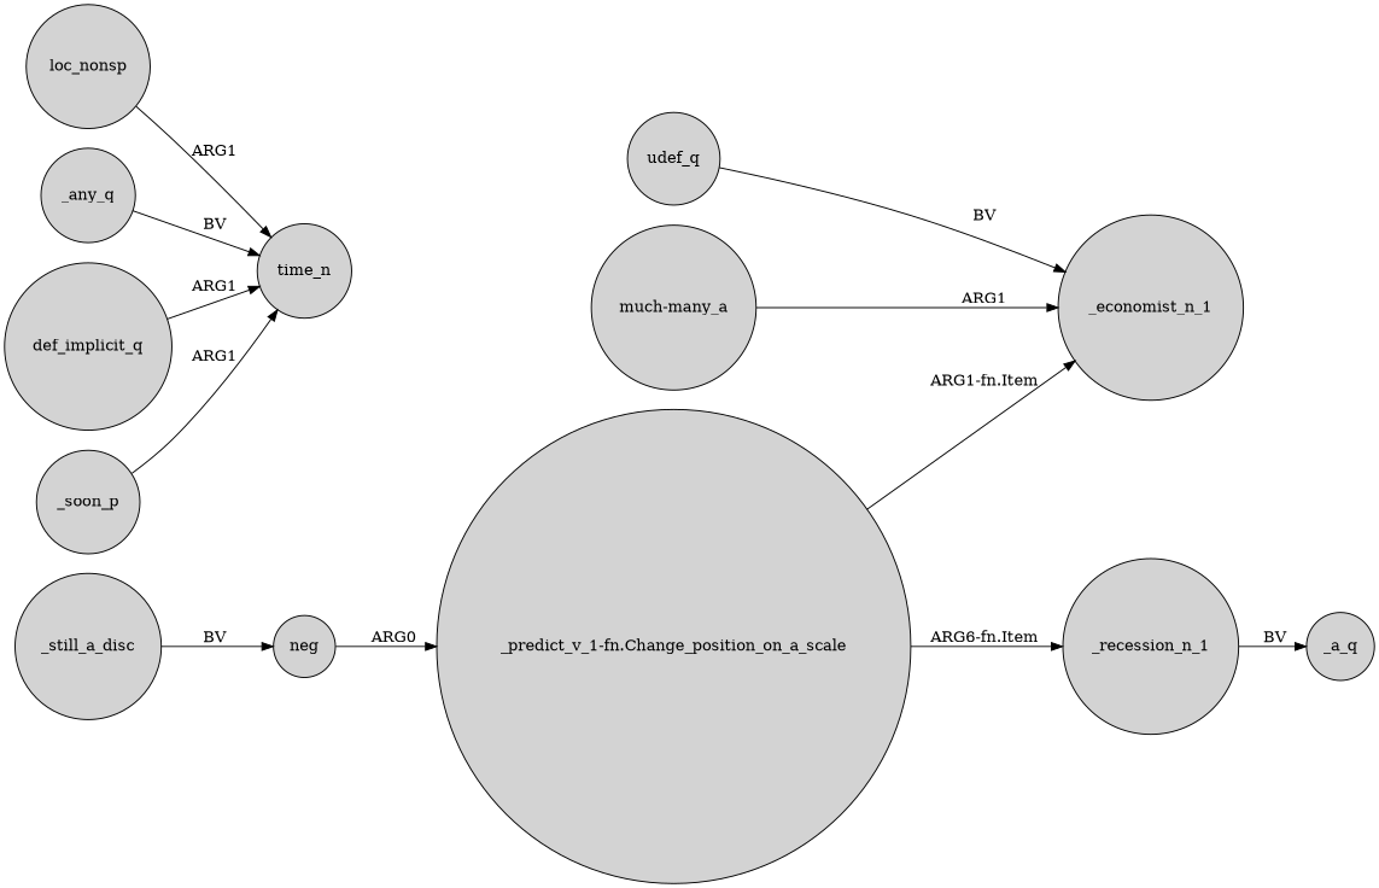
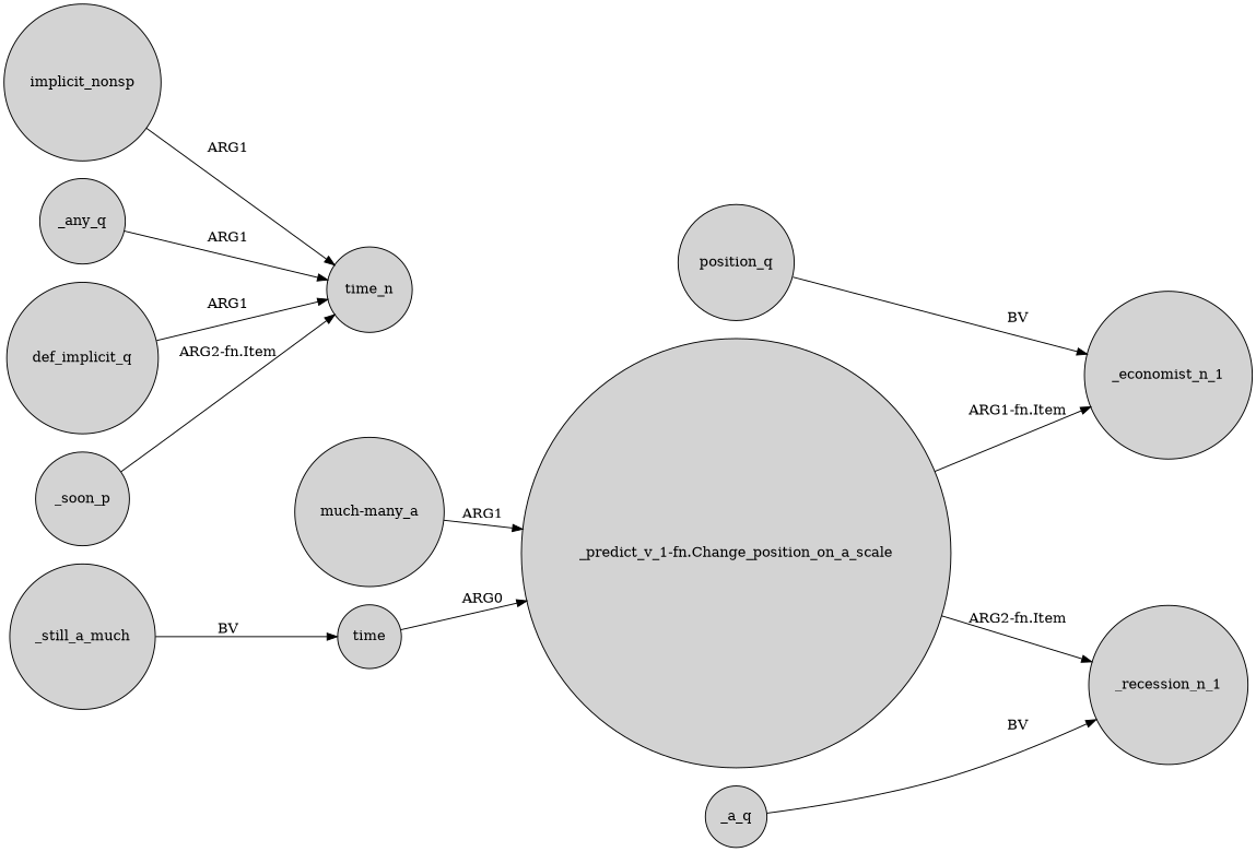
  digraph {
    rankdir=LR
    node [shape=circle style=filled]
    "_predict_v_1-fn.Change_position_on_a_scale"
    _economist_n_1
    _recession_n_1
-   loc_nonsp
+   loc_nonsp [label=implicit_nonsp]
    time_n
    _a_q
    _any_q
-   udef_q
+   udef_q [label=position_q]
    "much-many_a"
-   neg
+   neg [label=time]
    def_implicit_q
-   _still_a_disc
+   _still_a_disc [label=_still_a_much]
    _soon_p
    "_predict_v_1-fn.Change_position_on_a_scale" -> _economist_n_1 [label="ARG1-fn.Item"]
-   "_predict_v_1-fn.Change_position_on_a_scale" -> _recession_n_1 [label="ARG6-fn.Item"]
+   "_predict_v_1-fn.Change_position_on_a_scale" -> _recession_n_1 [label="ARG2-fn.Item"]
    loc_nonsp -> time_n [label=ARG1]
-   _recession_n_1 -> _a_q [label=BV]
-   _any_q -> time_n [label=BV]
+   _a_q -> _recession_n_1 [label=BV]
+   _any_q -> time_n [label=ARG1]
    udef_q -> _economist_n_1 [label=BV]
-   "much-many_a" -> _economist_n_1 [label=ARG1]
+   "much-many_a" -> "_predict_v_1-fn.Change_position_on_a_scale" [label=ARG1]
    neg -> "_predict_v_1-fn.Change_position_on_a_scale" [label=ARG0]
    def_implicit_q -> time_n [label=ARG1]
    _still_a_disc -> neg [label=BV]
-   _soon_p -> time_n [label=ARG1]
+   _soon_p -> time_n [label="ARG2-fn.Item"]
  }
